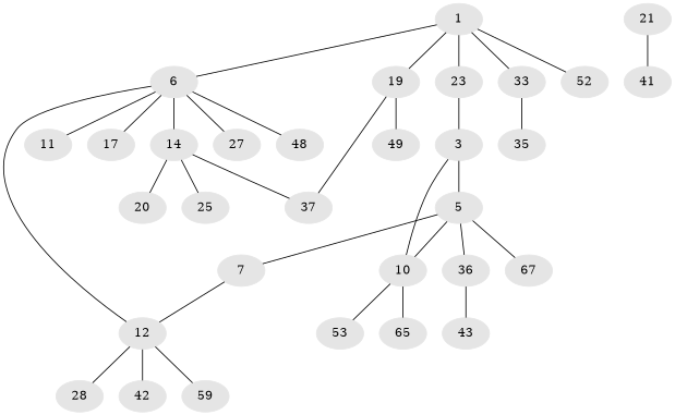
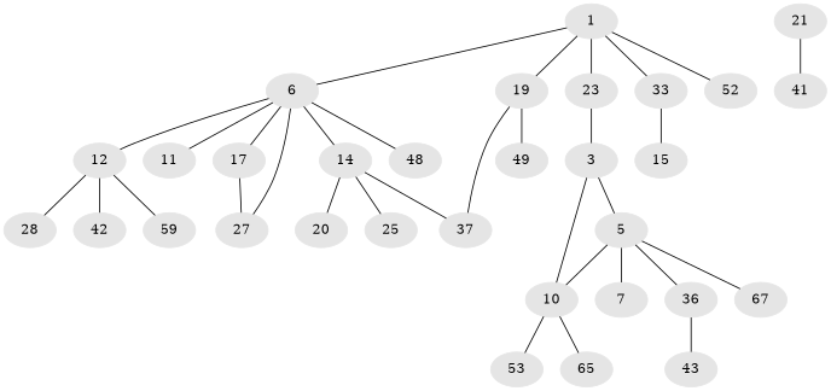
  graph {
    node [color=gray90 style=filled]
    1 [super="+2+38"]
    6 [super="+15+8+54"]
    19
    23
    33 [super="+55"]
    52
    3 [super="+57"]
    5
    10 [super="+29"]
    12 [super="+46+16+13"]
    11
    17
    n13 [label=14 super="+22"]
    27 [super="+30+39"]
    48
    37 [super="+40"]
    49
-   35
+   35 [label=15]
    7 [super="+60+45+14"]
    36
    67
    53
    65 [super="+66"]
    28
    42
    59
    21 [super="+32"]
    41 [super="+47+61"]
    43
    20
    25 [super="+31+26"]
    1 -- 6
    1 -- 19
    1 -- 23
    1 -- 33
    1 -- 52
    6 -- 12
    6 -- 11
    6 -- 17
    6 -- n13
    6 -- 27
    6 -- 48
    19 -- 37
    19 -- 49
    23 -- 3
    33 -- 35
    3 -- 5
    3 -- 10
    5 -- 10
    5 -- 7
    5 -- 36
    5 -- 67
    10 -- 53
    10 -- 65
    12 -- 28
    12 -- 42
    12 -- 59
+   17 -- 27
    n13 -- 37
    n13 -- 20
    n13 -- 25
-   7 -- 12
    36 -- 43
    21 -- 41
  }
